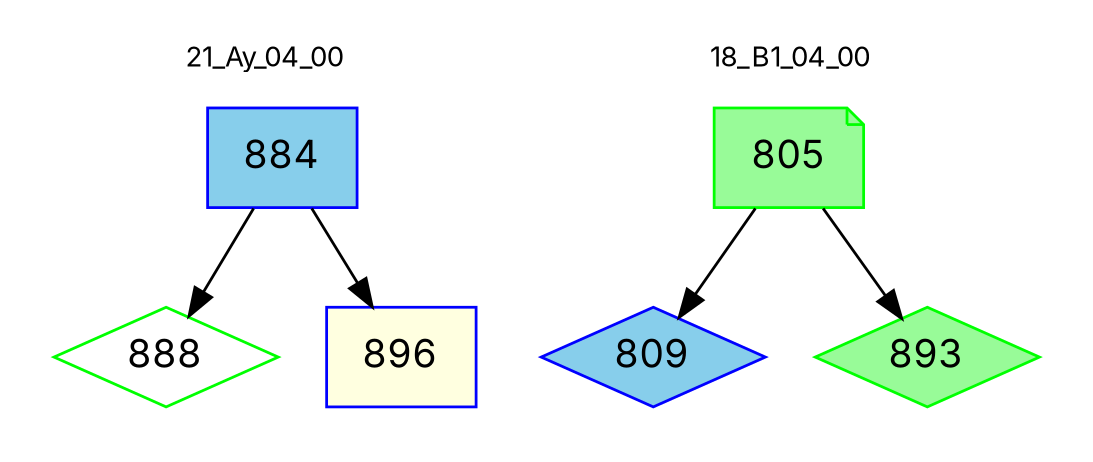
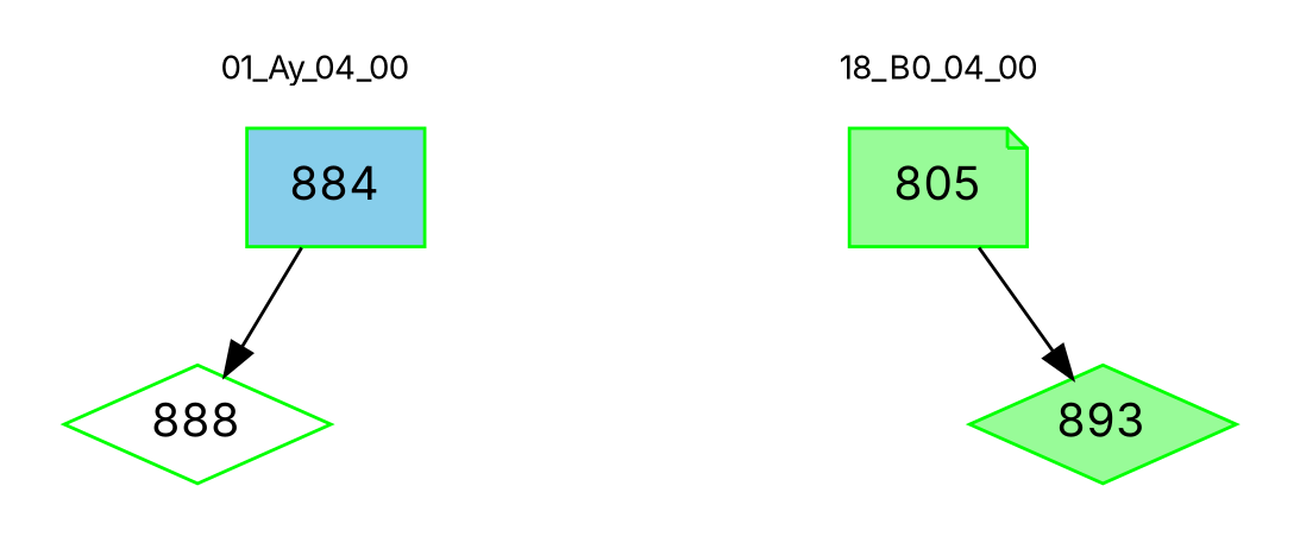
  digraph {
    fontname=Inter
    node [color=blue fillcolor=skyblue fontname=Inter shape=diamond style=filled]
    edge [color=black fontname=Inter]
-   n1 [label=884 shape=box]
+   n1 [color=green label=884 shape=box]
    n2 [color=green fillcolor=white label=888]
-   n3 [fillcolor=lightyellow label=896 shape=box]
    n4 [color=green fillcolor=palegreen label=805 shape=note]
-   n5 [label=809]
    n6 [color=green fillcolor=palegreen label=893]
    subgraph cluster_1 {
      color=white
      fontsize=10
-     label="21_Ay_04_00"
+     label="01_Ay_04_00"
      n1
      n2
-     n3
    }
    subgraph cluster_2 {
      color=white
      fontsize=10
-     label="18_B1_04_00"
+     label="18_B0_04_00"
      n4
-     n5
      n6
    }
    n1 -> n2
-   n1 -> n3
-   n4 -> n5
    n4 -> n6
  }
